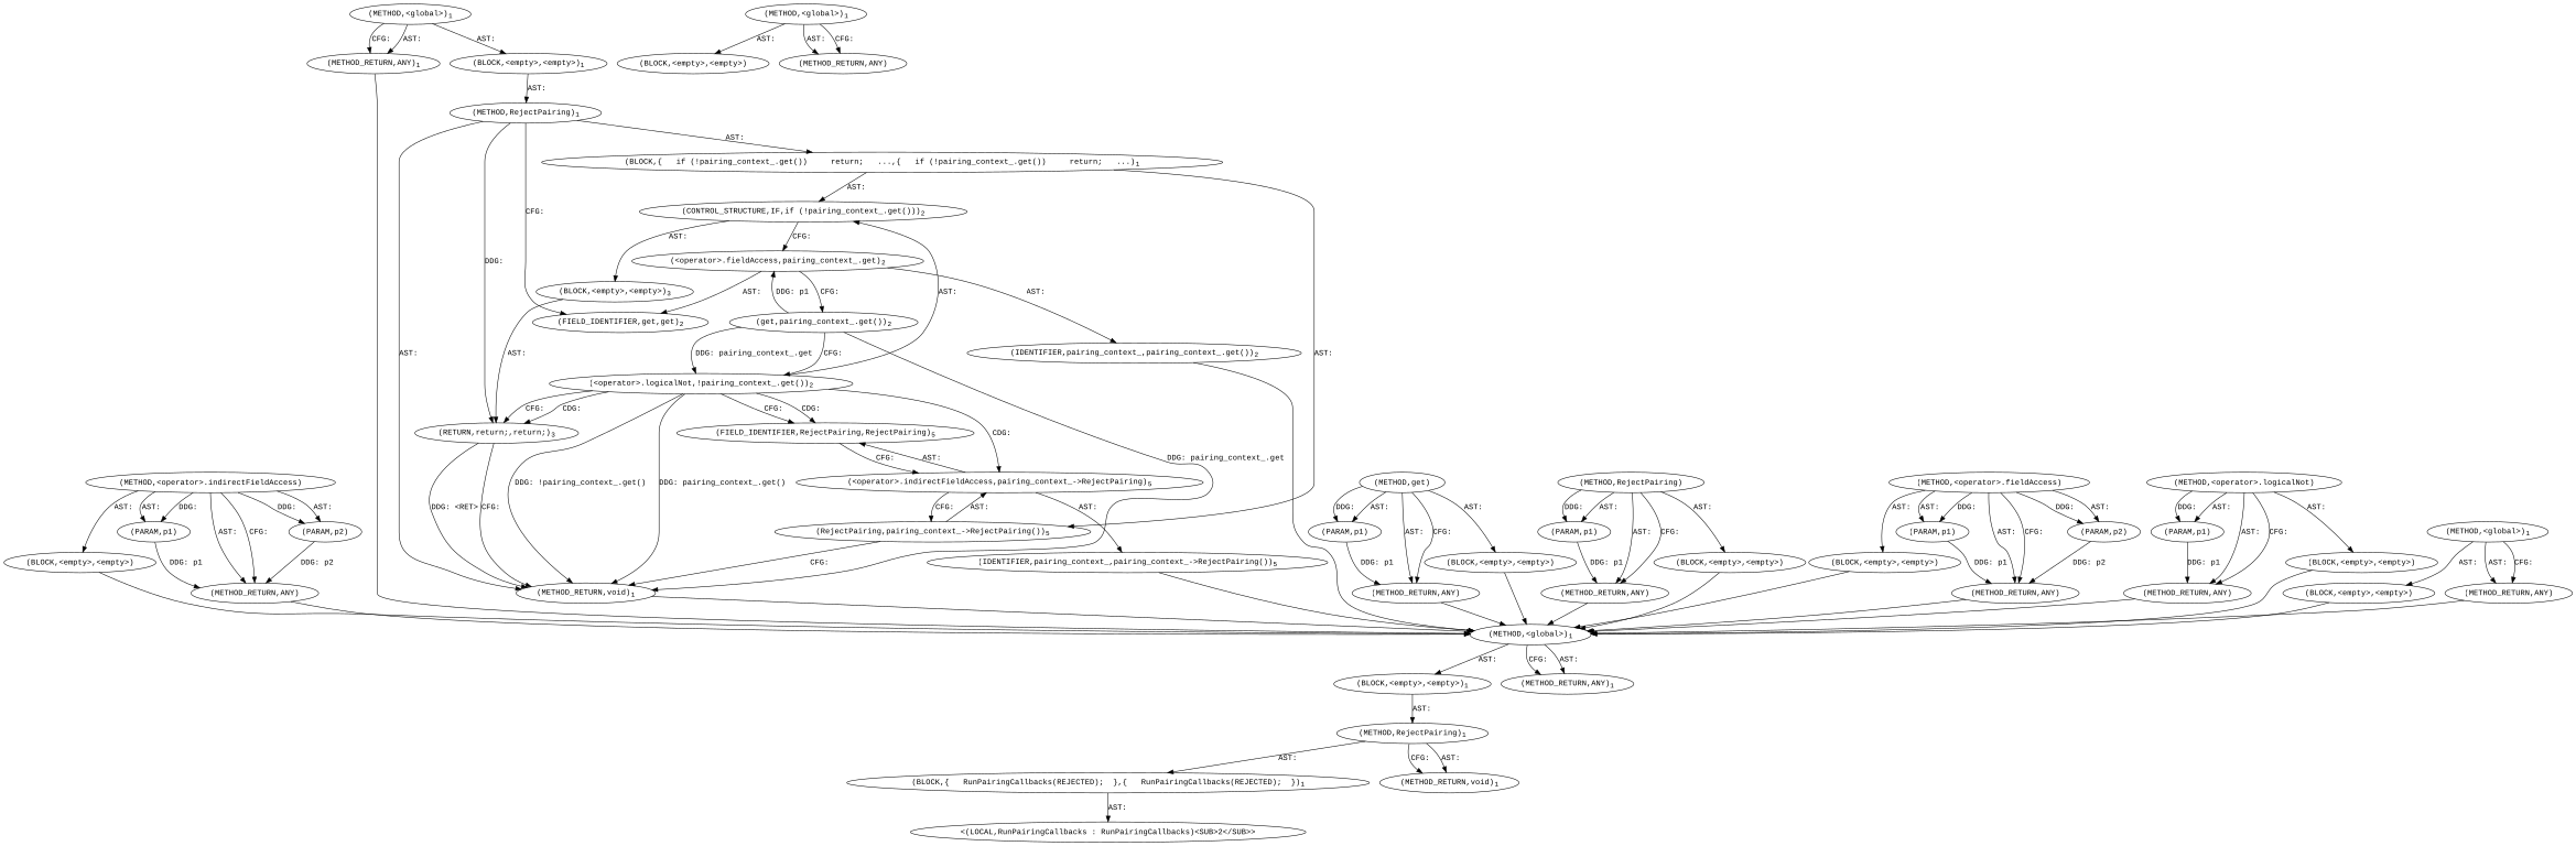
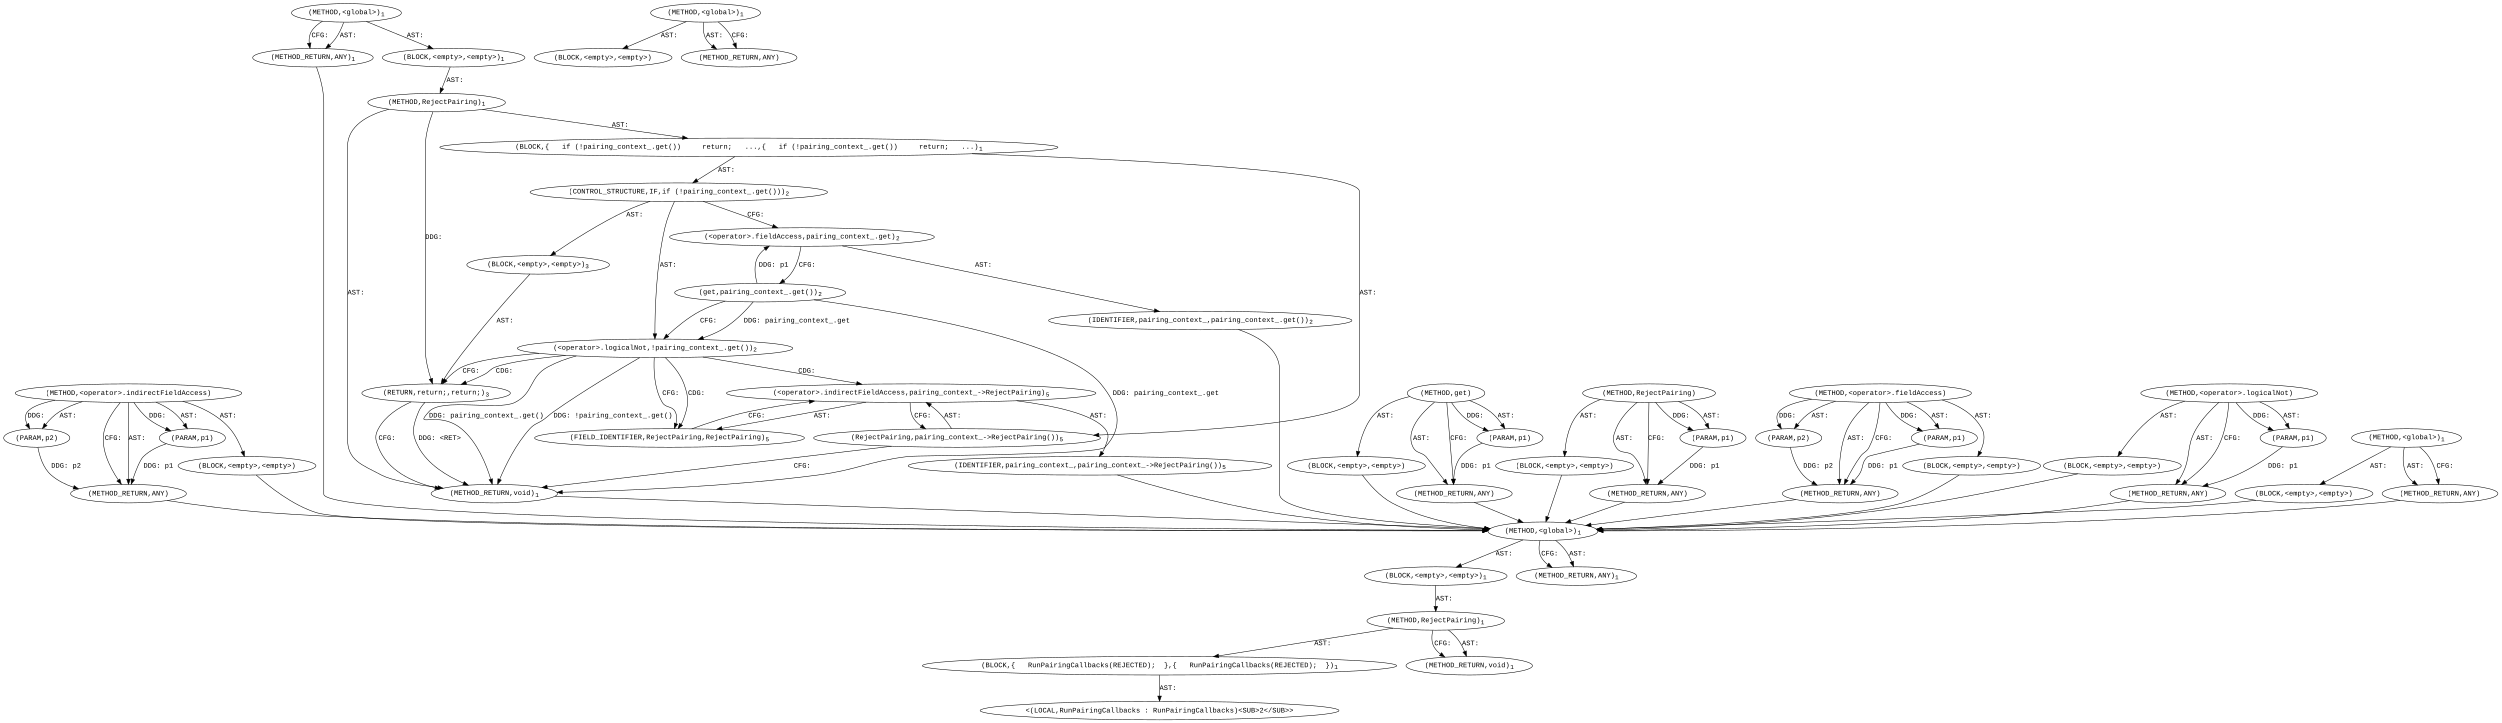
  digraph {
    fontname="Liberation Mono"
    node [fontname="Liberation Mono"]
    edge [fontname="Liberation Mono"]
    n1 [label=<(METHOD,&lt;global&gt;)<SUB>1</SUB>>]
    n2 [label=<(BLOCK,&lt;empty&gt;,&lt;empty&gt;)<SUB>1</SUB>>]
    n3 [label=<(METHOD_RETURN,ANY)<SUB>1</SUB>>]
    n4 [label=<(METHOD,RejectPairing)<SUB>1</SUB>>]
    n5 [label=<(BLOCK,{   RunPairingCallbacks(REJECTED);  },{   RunPairingCallbacks(REJECTED);  })<SUB>1</SUB>>]
    n6 [label=<(METHOD_RETURN,void)<SUB>1</SUB>>]
    n7 [label="<(LOCAL,RunPairingCallbacks : RunPairingCallbacks)<SUB>2</SUB>>"]
    n8 [label=<(METHOD,&lt;global&gt;)<SUB>1</SUB>>]
    n9 [label=<(BLOCK,&lt;empty&gt;,&lt;empty&gt;)>]
    n10 [label=<(METHOD_RETURN,ANY)>]
    n11 [label=<(METHOD,&lt;operator&gt;.indirectFieldAccess)>]
    n12 [label=<(PARAM,p1)>]
    n13 [label=<(PARAM,p2)>]
    n14 [label=<(BLOCK,&lt;empty&gt;,&lt;empty&gt;)>]
    n15 [label=<(METHOD_RETURN,ANY)>]
    n16 [label=<(METHOD,&lt;global&gt;)<SUB>1</SUB>>]
    n17 [label=<(BLOCK,&lt;empty&gt;,&lt;empty&gt;)<SUB>1</SUB>>]
    n18 [label=<(METHOD_RETURN,ANY)<SUB>1</SUB>>]
    n19 [label=<(METHOD,RejectPairing)<SUB>1</SUB>>]
    n20 [label=<(BLOCK,{   if (!pairing_context_.get())     return;   ...,{   if (!pairing_context_.get())     return;   ...)<SUB>1</SUB>>]
-   n21 [label=<(FIELD_IDENTIFIER,get,get)<SUB>2</SUB>>]
    n22 [label=<(RETURN,return;,return;)<SUB>3</SUB>>]
    n23 [label=<(METHOD_RETURN,void)<SUB>1</SUB>>]
    n24 [label=<(CONTROL_STRUCTURE,IF,if (!pairing_context_.get()))<SUB>2</SUB>>]
    n25 [label=<(RejectPairing,pairing_context_-&gt;RejectPairing())<SUB>5</SUB>>]
    n26 [label=<(&lt;operator&gt;.logicalNot,!pairing_context_.get())<SUB>2</SUB>>]
    n27 [label=<(BLOCK,&lt;empty&gt;,&lt;empty&gt;)<SUB>3</SUB>>]
    n28 [label=<(&lt;operator&gt;.fieldAccess,pairing_context_.get)<SUB>2</SUB>>]
    n29 [label=<(&lt;operator&gt;.indirectFieldAccess,pairing_context_-&gt;RejectPairing)<SUB>5</SUB>>]
    n30 [label=<(FIELD_IDENTIFIER,RejectPairing,RejectPairing)<SUB>5</SUB>>]
    n31 [label=<(get,pairing_context_.get())<SUB>2</SUB>>]
    n32 [label=<(IDENTIFIER,pairing_context_,pairing_context_-&gt;RejectPairing())<SUB>5</SUB>>]
    n33 [label=<(IDENTIFIER,pairing_context_,pairing_context_.get())<SUB>2</SUB>>]
    n34 [label=<(METHOD,get)>]
    n35 [label=<(PARAM,p1)>]
    n36 [label=<(BLOCK,&lt;empty&gt;,&lt;empty&gt;)>]
    n37 [label=<(METHOD_RETURN,ANY)>]
    n38 [label=<(METHOD,RejectPairing)>]
    n39 [label=<(PARAM,p1)>]
    n40 [label=<(BLOCK,&lt;empty&gt;,&lt;empty&gt;)>]
    n41 [label=<(METHOD_RETURN,ANY)>]
    n42 [label=<(METHOD,&lt;operator&gt;.fieldAccess)>]
    n43 [label=<(PARAM,p1)>]
    n44 [label=<(PARAM,p2)>]
    n45 [label=<(BLOCK,&lt;empty&gt;,&lt;empty&gt;)>]
    n46 [label=<(METHOD_RETURN,ANY)>]
    n47 [label=<(METHOD,&lt;operator&gt;.logicalNot)>]
    n48 [label=<(PARAM,p1)>]
    n49 [label=<(BLOCK,&lt;empty&gt;,&lt;empty&gt;)>]
    n50 [label=<(METHOD_RETURN,ANY)>]
    n51 [label=<(METHOD,&lt;global&gt;)<SUB>1</SUB>>]
    n52 [label=<(BLOCK,&lt;empty&gt;,&lt;empty&gt;)>]
    n53 [label=<(METHOD_RETURN,ANY)>]
    n1 -> n2 [label="AST: "]
    n1 -> n3 [label="AST: "]
    n1 -> n3 [label="CFG: "]
    n2 -> n4 [label="AST: "]
    n4 -> n5 [label="AST: "]
    n4 -> n6 [label="AST: "]
    n4 -> n6 [label="CFG: "]
    n5 -> n7 [label="AST: "]
    n8 -> n9 [label="AST: "]
    n8 -> n10 [label="AST: "]
    n8 -> n10 [label="CFG: "]
    n11 -> n12 [label="AST: "]
    n11 -> n12 [label="DDG: "]
    n11 -> n13 [label="AST: "]
    n11 -> n13 [label="DDG: "]
    n11 -> n14 [label="AST: "]
    n11 -> n15 [label="AST: "]
    n11 -> n15 [label="CFG: "]
    n12 -> n15 [label="DDG: p1"]
    n13 -> n15 [label="DDG: p2"]
    n14 -> n1
    n15 -> n1
    n16 -> n17 [label="AST: "]
    n16 -> n18 [label="AST: "]
    n16 -> n18 [label="CFG: "]
    n17 -> n19 [label="AST: "]
    n18 -> n1
    n19 -> n20 [label="AST: "]
-   n19 -> n21 [label="CFG: "]
    n19 -> n22 [label="DDG: "]
    n19 -> n23 [label="AST: "]
    n20 -> n24 [label="AST: "]
    n20 -> n25 [label="AST: "]
    n22 -> n23 [label="CFG: "]
    n22 -> n23 [label="DDG: &lt;RET&gt;"]
    n23 -> n1
-   n26 -> n24 [label="AST: "]
+   n24 -> n26 [label="AST: "]
    n24 -> n27 [label="AST: "]
    n24 -> n28 [label="CFG: "]
    n25 -> n23 [label="CFG: "]
    n25 -> n29 [label="AST: "]
    n26 -> n22 [label="CFG: "]
    n26 -> n22 [label="CDG: "]
    n26 -> n23 [label="DDG: pairing_context_.get()"]
    n26 -> n23 [label="DDG: !pairing_context_.get()"]
    n26 -> n29 [label="CDG: "]
    n26 -> n30 [label="CFG: "]
    n26 -> n30 [label="CDG: "]
    n27 -> n22 [label="AST: "]
-   n28 -> n21 [label="AST: "]
    n28 -> n31 [label="CFG: "]
    n28 -> n33 [label="AST: "]
    n29 -> n25 [label="CFG: "]
    n29 -> n30 [label="AST: "]
    n29 -> n32 [label="AST: "]
    n30 -> n29 [label="CFG: "]
    n31 -> n23 [label="DDG: pairing_context_.get"]
    n31 -> n26 [label="CFG: "]
    n31 -> n26 [label="DDG: pairing_context_.get"]
    n31 -> n28 [label="DDG: p1"]
    n32 -> n1
    n33 -> n1
    n34 -> n35 [label="AST: "]
    n34 -> n35 [label="DDG: "]
    n34 -> n36 [label="AST: "]
    n34 -> n37 [label="AST: "]
    n34 -> n37 [label="CFG: "]
    n35 -> n37 [label="DDG: p1"]
    n36 -> n1
    n37 -> n1
    n38 -> n39 [label="AST: "]
    n38 -> n39 [label="DDG: "]
    n38 -> n40 [label="AST: "]
    n38 -> n41 [label="AST: "]
    n38 -> n41 [label="CFG: "]
    n39 -> n41 [label="DDG: p1"]
    n40 -> n1
    n41 -> n1
    n42 -> n43 [label="AST: "]
    n42 -> n43 [label="DDG: "]
    n42 -> n44 [label="AST: "]
    n42 -> n44 [label="DDG: "]
    n42 -> n45 [label="AST: "]
    n42 -> n46 [label="AST: "]
    n42 -> n46 [label="CFG: "]
    n43 -> n46 [label="DDG: p1"]
    n44 -> n46 [label="DDG: p2"]
    n45 -> n1
    n46 -> n1
    n47 -> n48 [label="AST: "]
    n47 -> n48 [label="DDG: "]
    n47 -> n49 [label="AST: "]
    n47 -> n50 [label="AST: "]
    n47 -> n50 [label="CFG: "]
    n48 -> n50 [label="DDG: p1"]
    n49 -> n1
    n50 -> n1
    n51 -> n52 [label="AST: "]
    n51 -> n53 [label="AST: "]
    n51 -> n53 [label="CFG: "]
    n52 -> n1
    n53 -> n1
  }
